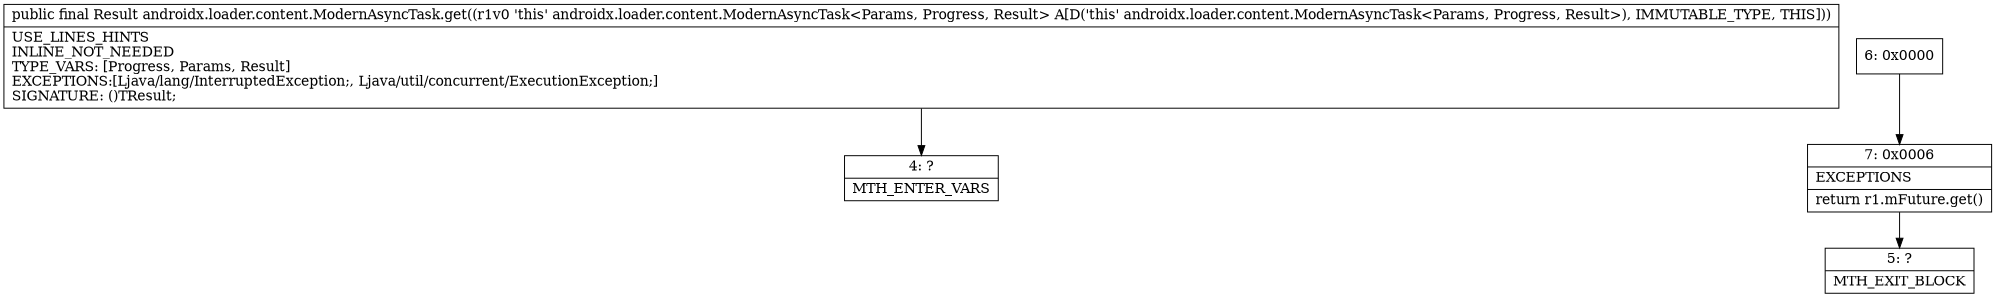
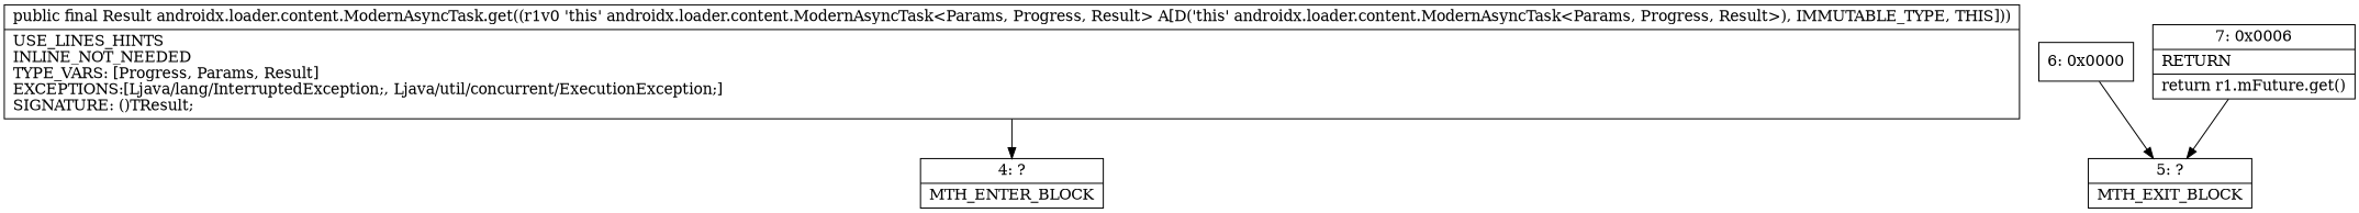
  digraph {
    node [shape=record]
-   n1 [label="{4\:\ ?|MTH_ENTER_VARS\l}"]
+   n1 [label="{4\:\ ?|MTH_ENTER_BLOCK\l}"]
    n2 [label="{6\:\ 0x0000}"]
-   n3 [label="{7\:\ 0x0006|EXCEPTIONS\l|return r1.mFuture.get()\l}"]
+   n3 [label="{7\:\ 0x0006|RETURN\l|return r1.mFuture.get()\l}"]
    n4 [label="{5\:\ ?|MTH_EXIT_BLOCK\l}"]
    n5 [label="{public final Result androidx.loader.content.ModernAsyncTask.get((r1v0 'this' androidx.loader.content.ModernAsyncTask\<Params, Progress, Result\> A[D('this' androidx.loader.content.ModernAsyncTask\<Params, Progress, Result\>), IMMUTABLE_TYPE, THIS]))  | USE_LINES_HINTS\lINLINE_NOT_NEEDED\lTYPE_VARS: [Progress, Params, Result]\lEXCEPTIONS:[Ljava\/lang\/InterruptedException;, Ljava\/util\/concurrent\/ExecutionException;]\lSIGNATURE: ()TResult;\l}"]
-   n2 -> n3
+   n2 -> n4
    n3 -> n4
    n5 -> n1
  }
